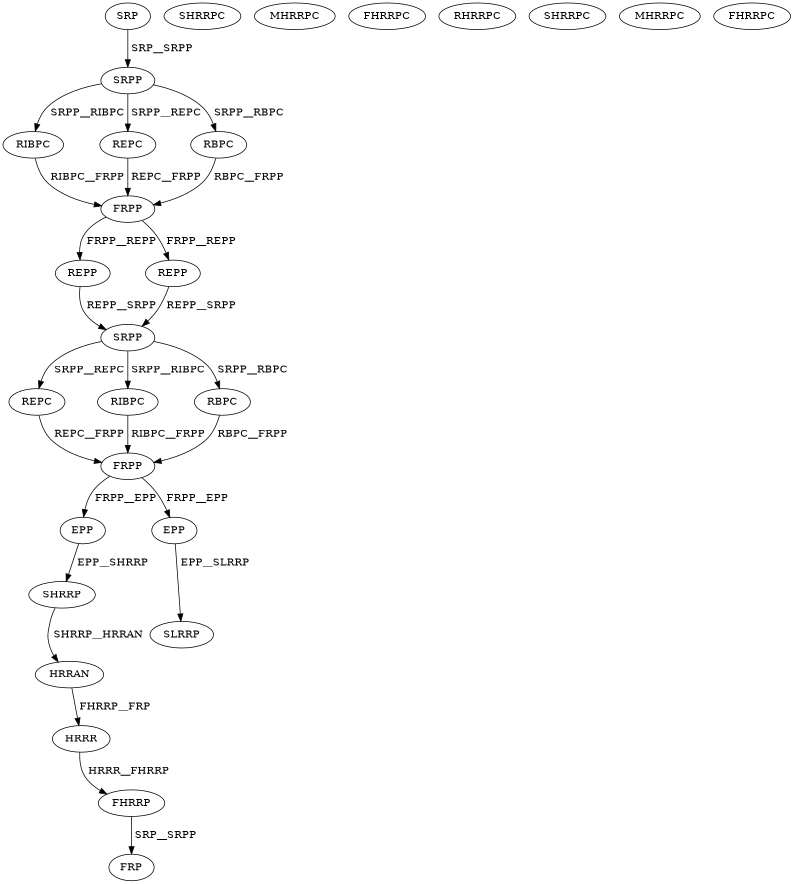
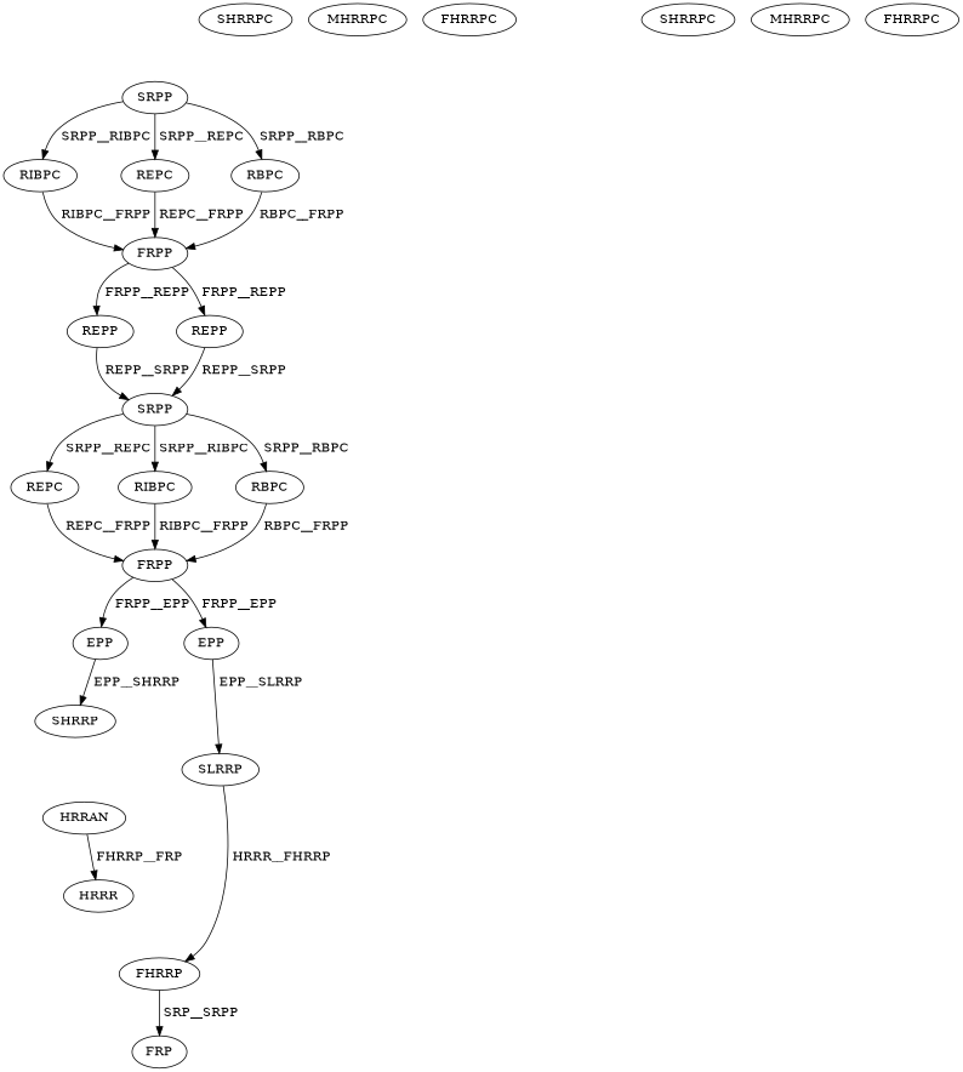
  digraph {
    node [color=black fontcolor=black]
    edge [color=black fontcolor=black]
-   n1 [label=SRP]
    n2 [label=SRPP]
    n3 [label=RIBPC]
    n4 [label=REPC]
    n5 [label=RBPC]
    n6 [label=FRPP]
    n7 [label=REPP]
    n8 [label=REPP]
    n9 [label=SRPP]
    n10 [label=REPC]
    n11 [label=RIBPC]
    n12 [label=RBPC]
    n13 [label=FRPP]
    n14 [label=EPP]
    n15 [label=EPP]
    n16 [label=SHRRP]
    n17 [label=SLRRP]
    n18 [label=HRRAN]
    n19 [label=HRRR]
    n20 [label=FHRRP]
    n21 [label=SHRRPC]
    n22 [label=MHRRPC]
    n23 [label=FHRRPC]
-   n24 [label=RHRRPC]
    n25 [label=SHRRPC]
    n26 [label=MHRRPC]
    n27 [label=FHRRPC]
    n28 [label=FRP]
-   n1 -> n2 [label=" SRP__SRPP"]
    n2 -> n3 [label=" SRPP__RIBPC"]
    n2 -> n4 [label=" SRPP__REPC"]
    n2 -> n5 [label=" SRPP__RBPC"]
    n3 -> n6 [label=" RIBPC__FRPP"]
    n4 -> n6 [label=" REPC__FRPP"]
    n5 -> n6 [label=" RBPC__FRPP"]
    n6 -> n7 [label=" FRPP__REPP"]
    n6 -> n8 [label=" FRPP__REPP"]
    n7 -> n9 [label=" REPP__SRPP"]
    n8 -> n9 [label=" REPP__SRPP"]
    n9 -> n10 [label=" SRPP__REPC"]
    n9 -> n11 [label=" SRPP__RIBPC"]
    n9 -> n12 [label=" SRPP__RBPC"]
    n10 -> n13 [label=" REPC__FRPP"]
    n11 -> n13 [label=" RIBPC__FRPP"]
    n12 -> n13 [label=" RBPC__FRPP"]
    n13 -> n14 [label=" FRPP__EPP"]
    n13 -> n15 [label=" FRPP__EPP"]
    n14 -> n16 [label=" EPP__SHRRP"]
    n15 -> n17 [label=" EPP__SLRRP"]
-   n16 -> n18 [label=" SHRRP__HRRAN"]
    n18 -> n19 [label=" FHRRP__FRP"]
-   n19 -> n20 [label=" HRRR__FHRRP"]
+   n17 -> n20 [label=" HRRR__FHRRP"]
    n20 -> n28 [label=" SRP__SRPP"]
  }
